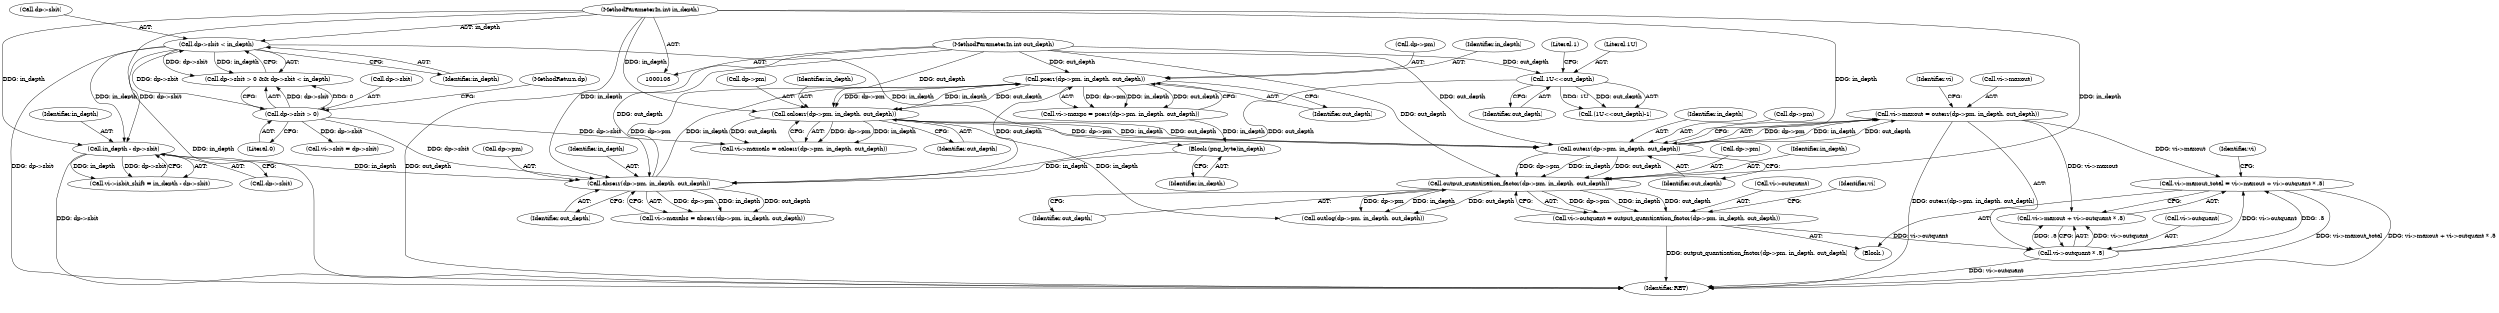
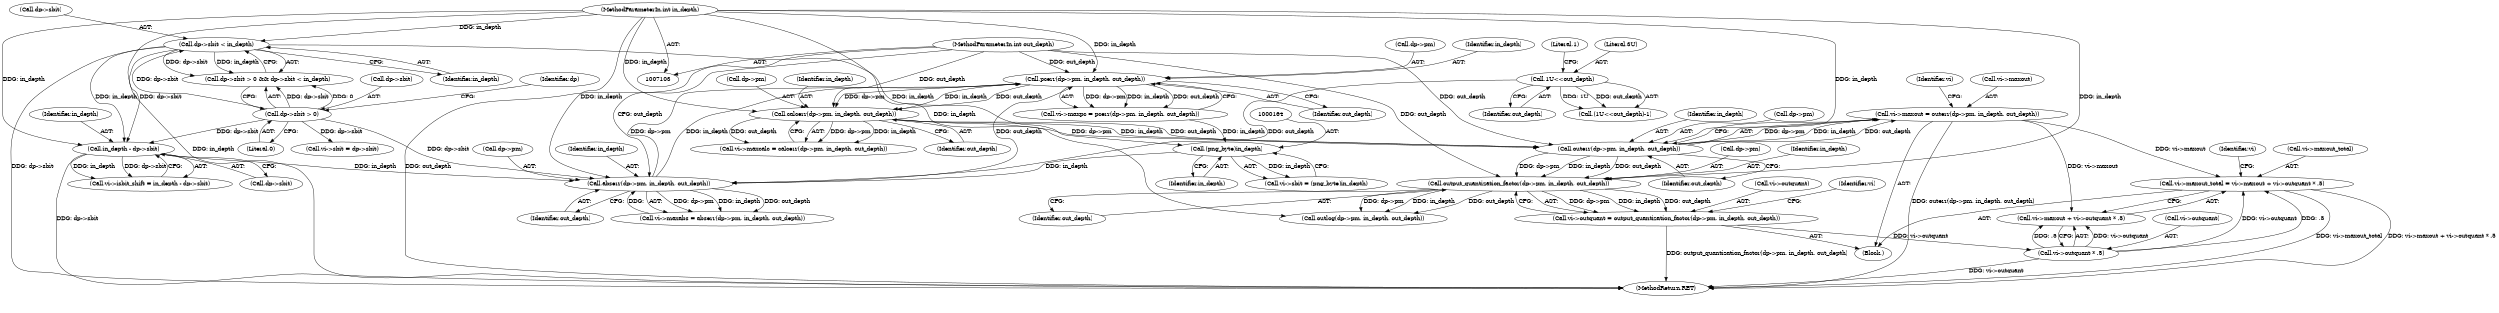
  digraph {
    n1 [label="(Call,vi->maxout_total = vi->maxout + vi->outquant * .5)"]
    n2 [label="(Block,)"]
    n3 [label="(Call,vi->maxout + vi->outquant * .5)"]
-   n4 [label="(Identifier,RET)"]
+   n4 [label="(MethodReturn,RET)"]
    n5 [label="(Call,vi->outquant * .5)"]
    n6 [label="(Call,vi->maxout = outerr(dp->pm, in_depth, out_depth))"]
    n7 [label="(Call,outerr(dp->pm, in_depth, out_depth))"]
    n8 [label="(Call,output_quantization_factor(dp->pm, in_depth, out_depth))"]
    n9 [label="(Identifier,out_depth)"]
    n10 [label="(Call,outlog(dp->pm, in_depth, out_depth))"]
    n11 [label="(Call,vi->outquant = output_quantization_factor(dp->pm, in_depth, out_depth))"]
    n12 [label="(Identifier,out_depth)"]
    n13 [label="(Call,calcerr(dp->pm, in_depth, out_depth))"]
    n14 [label="(Call,vi->maxcalc = calcerr(dp->pm, in_depth, out_depth))"]
    n15 [label="(Identifier,out_depth)"]
    n16 [label="(Call,pcerr(dp->pm, in_depth, out_depth))"]
    n17 [label="(Call,vi->maxpc = pcerr(dp->pm, in_depth, out_depth))"]
    n18 [label="(Identifier,out_depth)"]
-   n19 [label="(Block,(png_byte)in_depth)"]
+   n19 [label="(Call,(png_byte)in_depth)"]
    n20 [label="(Call,abserr(dp->pm, in_depth, out_depth))"]
    n21 [label="(Call,vi->maxabs = abserr(dp->pm, in_depth, out_depth))"]
    n22 [label="(Identifier,out_depth)"]
    n23 [label="(Call,in_depth - dp->sbit)"]
    n24 [label="(Call,dp->sbit)"]
    n25 [label="(Call,vi->isbit_shift = in_depth - dp->sbit)"]
    n26 [label="(Call,dp->sbit < in_depth)"]
    n27 [label="(Identifier,in_depth)"]
    n28 [label="(Call,dp->sbit > 0 && dp->sbit < in_depth)"]
+   n29 [label="(Call,vi->sbit = (png_byte)in_depth)"]
    n30 [label="(Identifier,in_depth)"]
    n31 [label="(Call,vi->sbit = dp->sbit)"]
    n32 [label="(Call,dp->sbit > 0)"]
    n33 [label="(Literal,0)"]
    n34 [label="(MethodParameterIn,int in_depth)"]
-   1000103
+   1000103 [label=1007103]
    n36 [label="(Call,1U<<out_depth)"]
    n37 [label="(Call,(1U<<out_depth)-1)"]
    n38 [label="(Identifier,out_depth)"]
    n39 [label="(MethodParameterIn,int out_depth)"]
    n40 [label="(Call,vi->maxout)"]
    n41 [label="(Call,dp->pm)"]
    n42 [label="(Call,dp->pm)"]
+   n43 [label="(Call,vi->maxout_total)"]
    n44 [label="(Call,dp->pm)"]
    n45 [label="(Literal,1)"]
    n46 [label="(Identifier,vi)"]
    n47 [label="(Identifier,vi)"]
    n48 [label="(Call,vi->outquant)"]
    n49 [label="(Identifier,in_depth)"]
    n50 [label="(Identifier,in_depth)"]
    n51 [label="(Identifier,in_depth)"]
    n52 [label="(Identifier,in_depth)"]
    n53 [label="(Call,dp->pm)"]
    n54 [label="(Call,dp->sbit)"]
    n55 [label="(Call,vi->outquant)"]
    n56 [label="(Identifier,in_depth)"]
    n57 [label="(Identifier,vi)"]
    n58 [label="(Call,dp->pm)"]
-   n59 [label="(MethodReturn,dp)"]
-   n60 [label="(Literal,1U)"]
+   n59 [label="(Identifier,dp)"]
+   n60 [label="(Literal,3U)"]
    n61 [label="(Identifier,in_depth)"]
    n62 [label="(Call,dp->sbit)"]
+   1000164
    n1 -> n2 [label="AST: "]
    n1 -> n3 [label="CFG: "]
    n1 -> n4 [label="DDG: vi->maxout_total"]
    n1 -> n4 [label="DDG: vi->maxout + vi->outquant * .5"]
    n3 -> n1 [label="AST: "]
    n3 -> n5 [label="CFG: "]
    n5 -> n1 [label="DDG: vi->outquant"]
    n5 -> n1 [label="DDG: .5"]
    n5 -> n3 [label="AST: "]
    n5 -> n3 [label="DDG: vi->outquant"]
    n5 -> n3 [label="DDG: .5"]
    n5 -> n4 [label="DDG: vi->outquant"]
    n6 -> n1 [label="DDG: vi->maxout"]
-   n6 -> n5 [label="AST: "]
+   n6 -> n2 [label="AST: "]
    n6 -> n3 [label="DDG: vi->maxout"]
    n6 -> n4 [label="DDG: outerr(dp->pm, in_depth, out_depth)"]
    n6 -> n7 [label="CFG: "]
    n7 -> n6 [label="AST: "]
    n7 -> n6 [label="DDG: dp->pm"]
    n7 -> n6 [label="DDG: in_depth"]
    n7 -> n6 [label="DDG: out_depth"]
    n7 -> n8 [label="DDG: dp->pm"]
    n7 -> n8 [label="DDG: in_depth"]
    n7 -> n8 [label="DDG: out_depth"]
    n7 -> n9 [label="CFG: "]
    n8 -> n10 [label="DDG: dp->pm"]
    n8 -> n10 [label="DDG: in_depth"]
    n8 -> n10 [label="DDG: out_depth"]
    n8 -> n11 [label="AST: "]
    n8 -> n11 [label="DDG: dp->pm"]
    n8 -> n11 [label="DDG: in_depth"]
    n8 -> n11 [label="DDG: out_depth"]
    n8 -> n12 [label="CFG: "]
    n9 -> n7 [label="AST: "]
    n11 -> n2 [label="AST: "]
    n11 -> n4 [label="DDG: output_quantization_factor(dp->pm, in_depth, out_depth)"]
    n11 -> n5 [label="DDG: vi->outquant"]
    n11 -> n8 [label="CFG: "]
    n12 -> n8 [label="AST: "]
    n13 -> n7 [label="DDG: dp->pm"]
    n13 -> n7 [label="DDG: in_depth"]
    n13 -> n7 [label="DDG: out_depth"]
    n13 -> n14 [label="AST: "]
    n13 -> n14 [label="DDG: dp->pm"]
    n13 -> n14 [label="DDG: in_depth"]
    n13 -> n14 [label="DDG: out_depth"]
    n13 -> n15 [label="CFG: "]
    n14 -> n13 [label="CFG: "]
    n15 -> n13 [label="AST: "]
    n16 -> n13 [label="DDG: dp->pm"]
    n16 -> n13 [label="DDG: in_depth"]
    n16 -> n13 [label="DDG: out_depth"]
    n16 -> n17 [label="AST: "]
    n16 -> n17 [label="DDG: dp->pm"]
    n16 -> n17 [label="DDG: in_depth"]
    n16 -> n17 [label="DDG: out_depth"]
    n16 -> n18 [label="CFG: "]
    n17 -> n16 [label="CFG: "]
    n17 -> n19 [label="DDG: in_depth"]
    n18 -> n16 [label="AST: "]
    n19 -> n20 [label="DDG: in_depth"]
+   n19 -> n29 [label="AST: "]
+   n19 -> n29 [label="DDG: in_depth"]
    n19 -> n30 [label="CFG: "]
    n20 -> n16 [label="DDG: dp->pm"]
    n20 -> n16 [label="DDG: in_depth"]
    n20 -> n16 [label="DDG: out_depth"]
    n20 -> n21 [label="AST: "]
    n20 -> n21 [label="DDG: dp->pm"]
    n20 -> n21 [label="DDG: in_depth"]
    n20 -> n21 [label="DDG: out_depth"]
    n20 -> n22 [label="CFG: "]
-   n21 -> n20 [label="CFG: "]
+   n21 -> n20 [label="DDG: "]
    n22 -> n20 [label="AST: "]
    n23 -> n4 [label="DDG: dp->sbit"]
    n23 -> n20 [label="DDG: in_depth"]
    n23 -> n24 [label="CFG: "]
    n23 -> n25 [label="AST: "]
    n23 -> n25 [label="DDG: in_depth"]
    n23 -> n25 [label="DDG: dp->sbit"]
    n24 -> n23 [label="AST: "]
    n25 -> n23 [label="CFG: "]
    n26 -> n4 [label="DDG: dp->sbit"]
    n26 -> n19 [label="DDG: in_depth"]
    n26 -> n23 [label="DDG: in_depth"]
    n26 -> n23 [label="DDG: dp->sbit"]
    n26 -> n27 [label="CFG: "]
    n26 -> n28 [label="AST: "]
    n26 -> n28 [label="DDG: dp->sbit"]
    n26 -> n28 [label="DDG: in_depth"]
    n27 -> n26 [label="AST: "]
    n28 -> n26 [label="CFG: "]
    n28 -> n32 [label="CFG: "]
+   n29 -> n19 [label="CFG: "]
    n30 -> n19 [label="AST: "]
    n32 -> n20 [label="DDG: dp->sbit"]
-   n32 -> n14 [label="DDG: dp->sbit"]
+   n32 -> n23 [label="DDG: dp->sbit"]
    n32 -> n26 [label="DDG: dp->sbit"]
    n32 -> n28 [label="AST: "]
    n32 -> n28 [label="DDG: dp->sbit"]
    n32 -> n28 [label="DDG: 0"]
    n32 -> n31 [label="DDG: dp->sbit"]
    n32 -> n33 [label="CFG: "]
    n33 -> n32 [label="AST: "]
    n34 -> n4 [label="DDG: in_depth"]
    n34 -> n7 [label="DDG: in_depth"]
    n34 -> n8 [label="DDG: in_depth"]
-   n13 -> n10 [label="DDG: in_depth"]
+   n34 -> n10 [label="DDG: in_depth"]
    n34 -> n13 [label="DDG: in_depth"]
+   n34 -> n16 [label="DDG: in_depth"]
    n34 -> n20 [label="DDG: in_depth"]
    n34 -> n23 [label="DDG: in_depth"]
-   n34 -> n26 [label="AST: in_depth"]
+   n34 -> n26 [label="DDG: in_depth"]
    n34 -> 1000103 [label="AST: "]
    n36 -> n20 [label="DDG: out_depth"]
    n36 -> n37 [label="AST: "]
    n36 -> n37 [label="DDG: 1U"]
    n36 -> n37 [label="DDG: out_depth"]
    n36 -> n38 [label="CFG: "]
    n38 -> n36 [label="AST: "]
    n39 -> n4 [label="DDG: out_depth"]
    n39 -> n7 [label="DDG: out_depth"]
    n39 -> n8 [label="DDG: out_depth"]
    n39 -> n13 [label="DDG: out_depth"]
    n39 -> n16 [label="DDG: out_depth"]
-   n39 -> n20 [label="DDG: out_depth"]
+   n39 -> n20 [label="CFG: out_depth"]
    n39 -> 1000103 [label="AST: "]
-   n39 -> n36 [label="DDG: out_depth"]
    n40 -> n6 [label="AST: "]
    n41 -> n13 [label="AST: "]
    n42 -> n8 [label="AST: "]
+   n43 -> n1 [label="AST: "]
    n44 -> n20 [label="AST: "]
    n45 -> n36 [label="CFG: "]
    n46 -> n1 [label="CFG: "]
    n47 -> n6 [label="CFG: "]
    n48 -> n11 [label="AST: "]
    n49 -> n20 [label="AST: "]
    n50 -> n8 [label="AST: "]
    n51 -> n13 [label="AST: "]
    n52 -> n7 [label="AST: "]
    n53 -> n16 [label="AST: "]
    n54 -> n32 [label="AST: "]
    n55 -> n5 [label="AST: "]
    n56 -> n23 [label="AST: "]
    n57 -> n11 [label="CFG: "]
    n58 -> n7 [label="AST: "]
    n59 -> n32 [label="CFG: "]
    n60 -> n36 [label="AST: "]
    n61 -> n16 [label="AST: "]
    n62 -> n26 [label="AST: "]
+   1000164 -> n19 [label="AST: "]
  }
